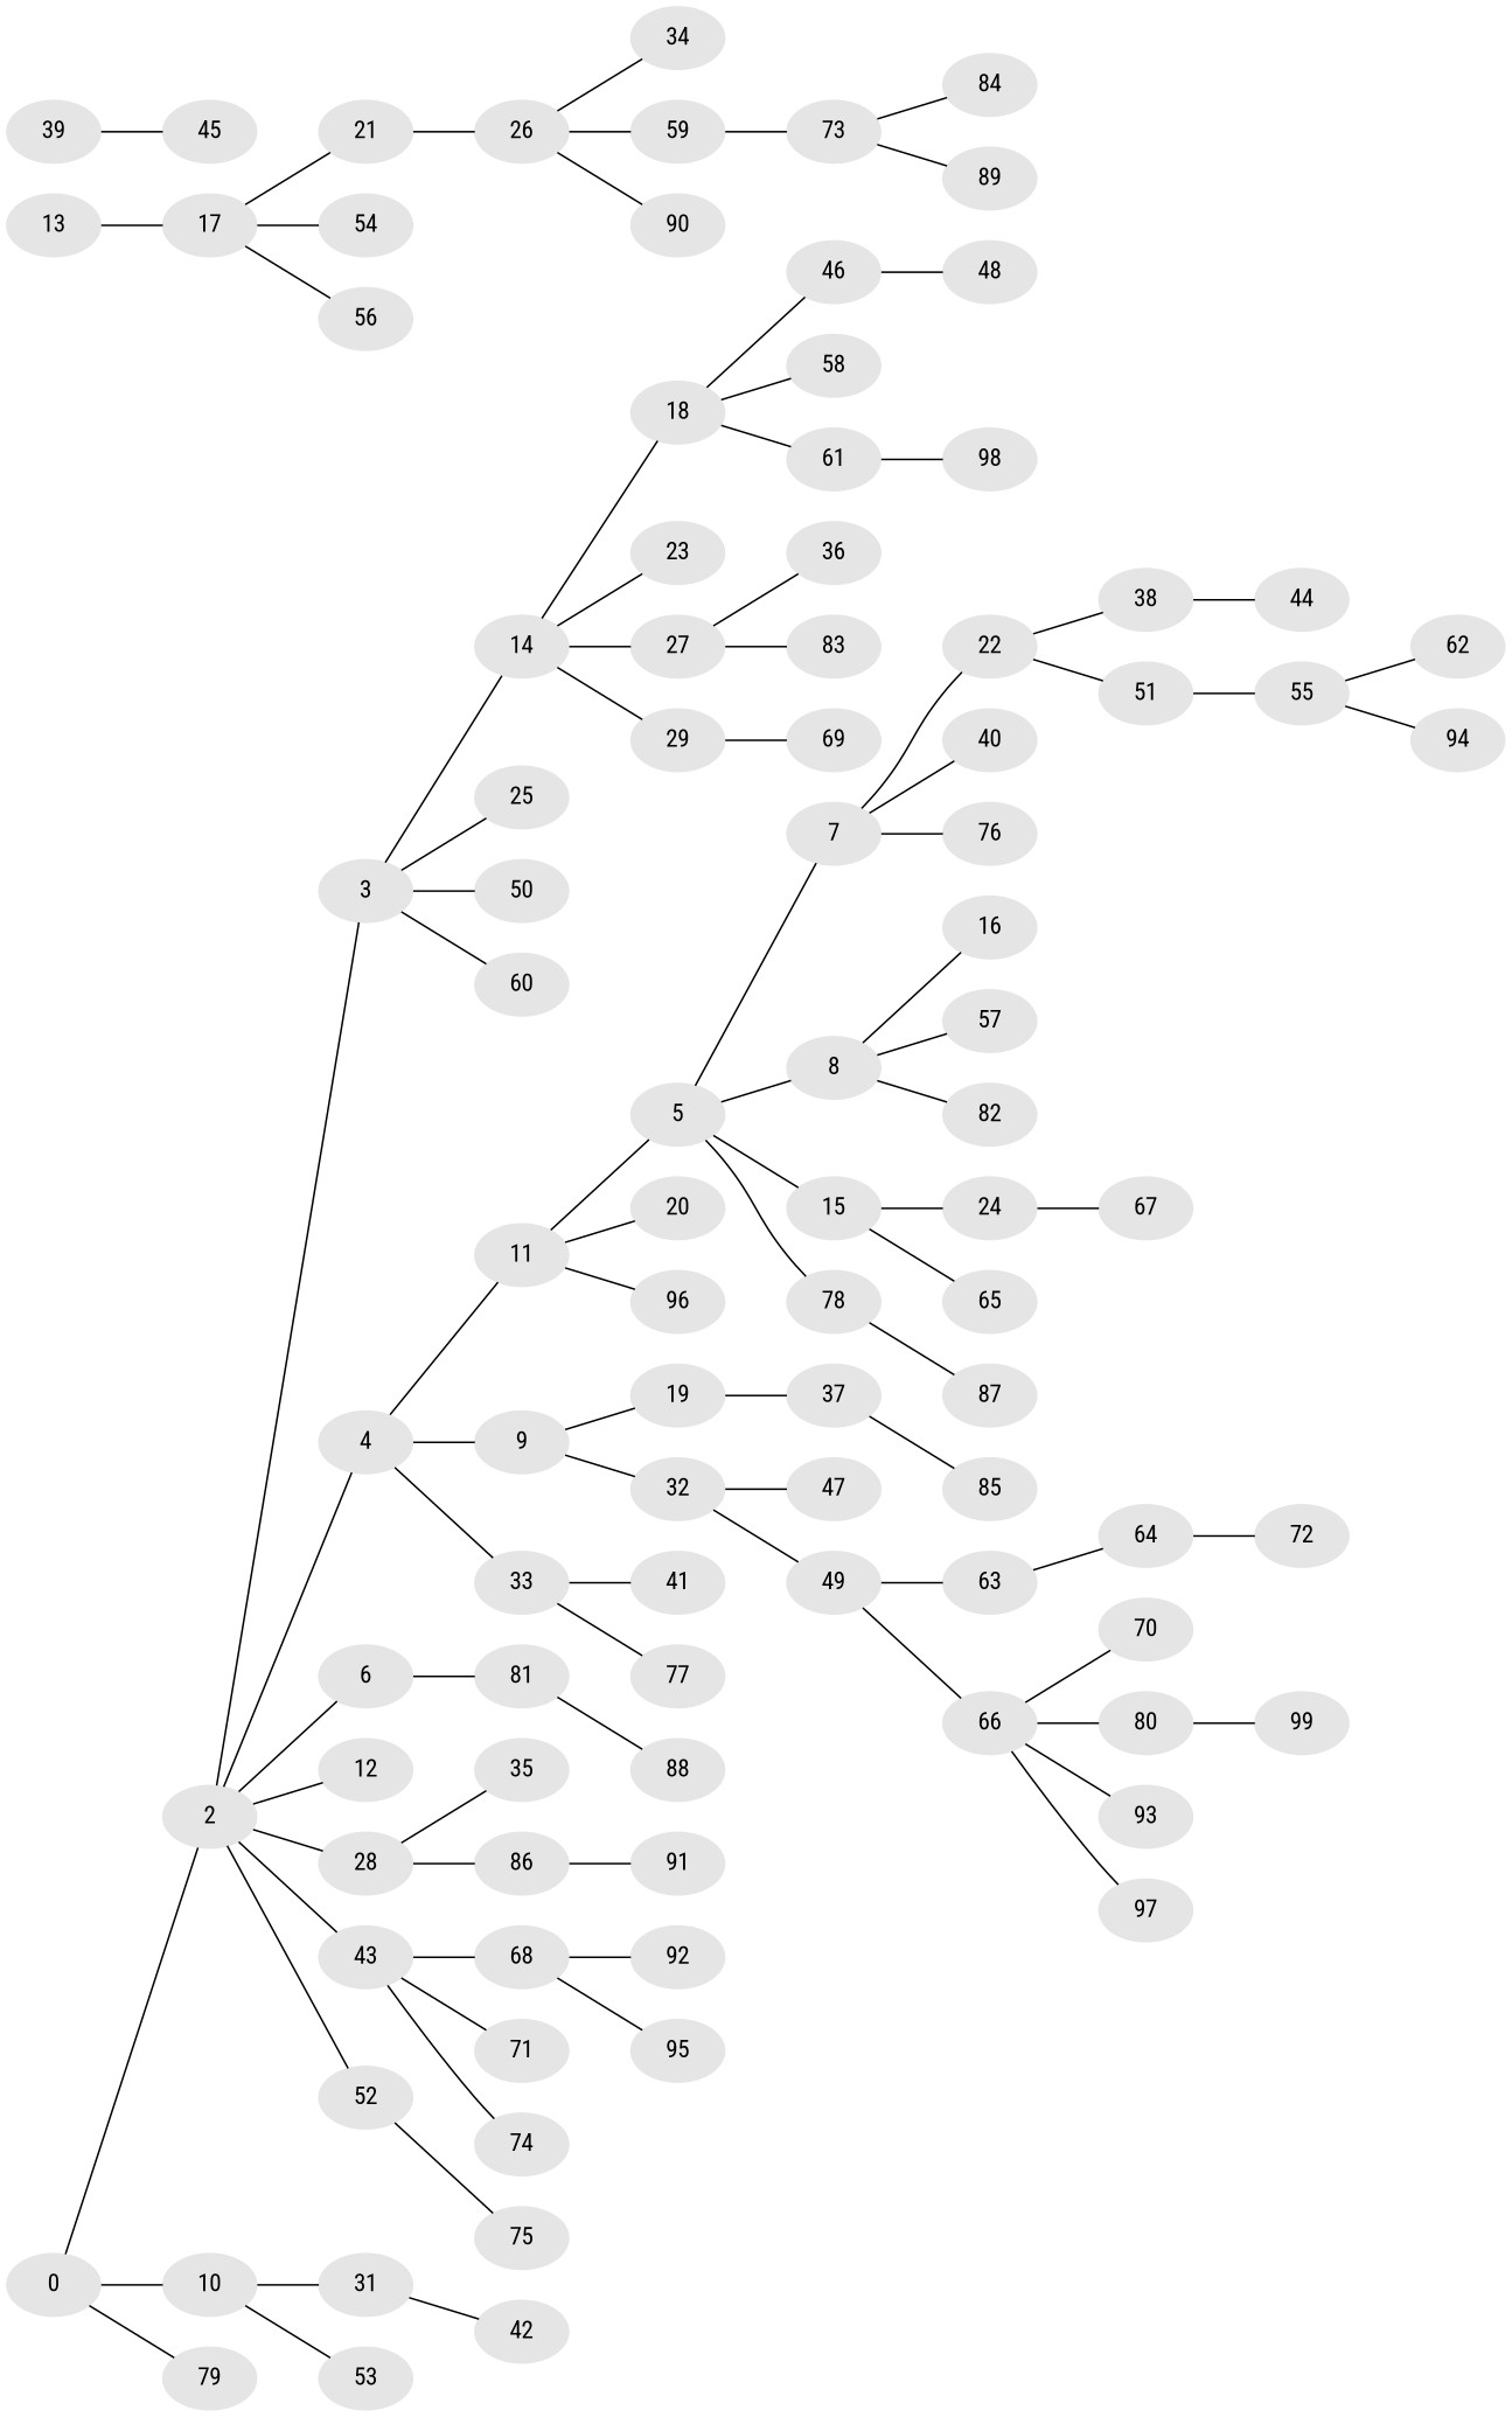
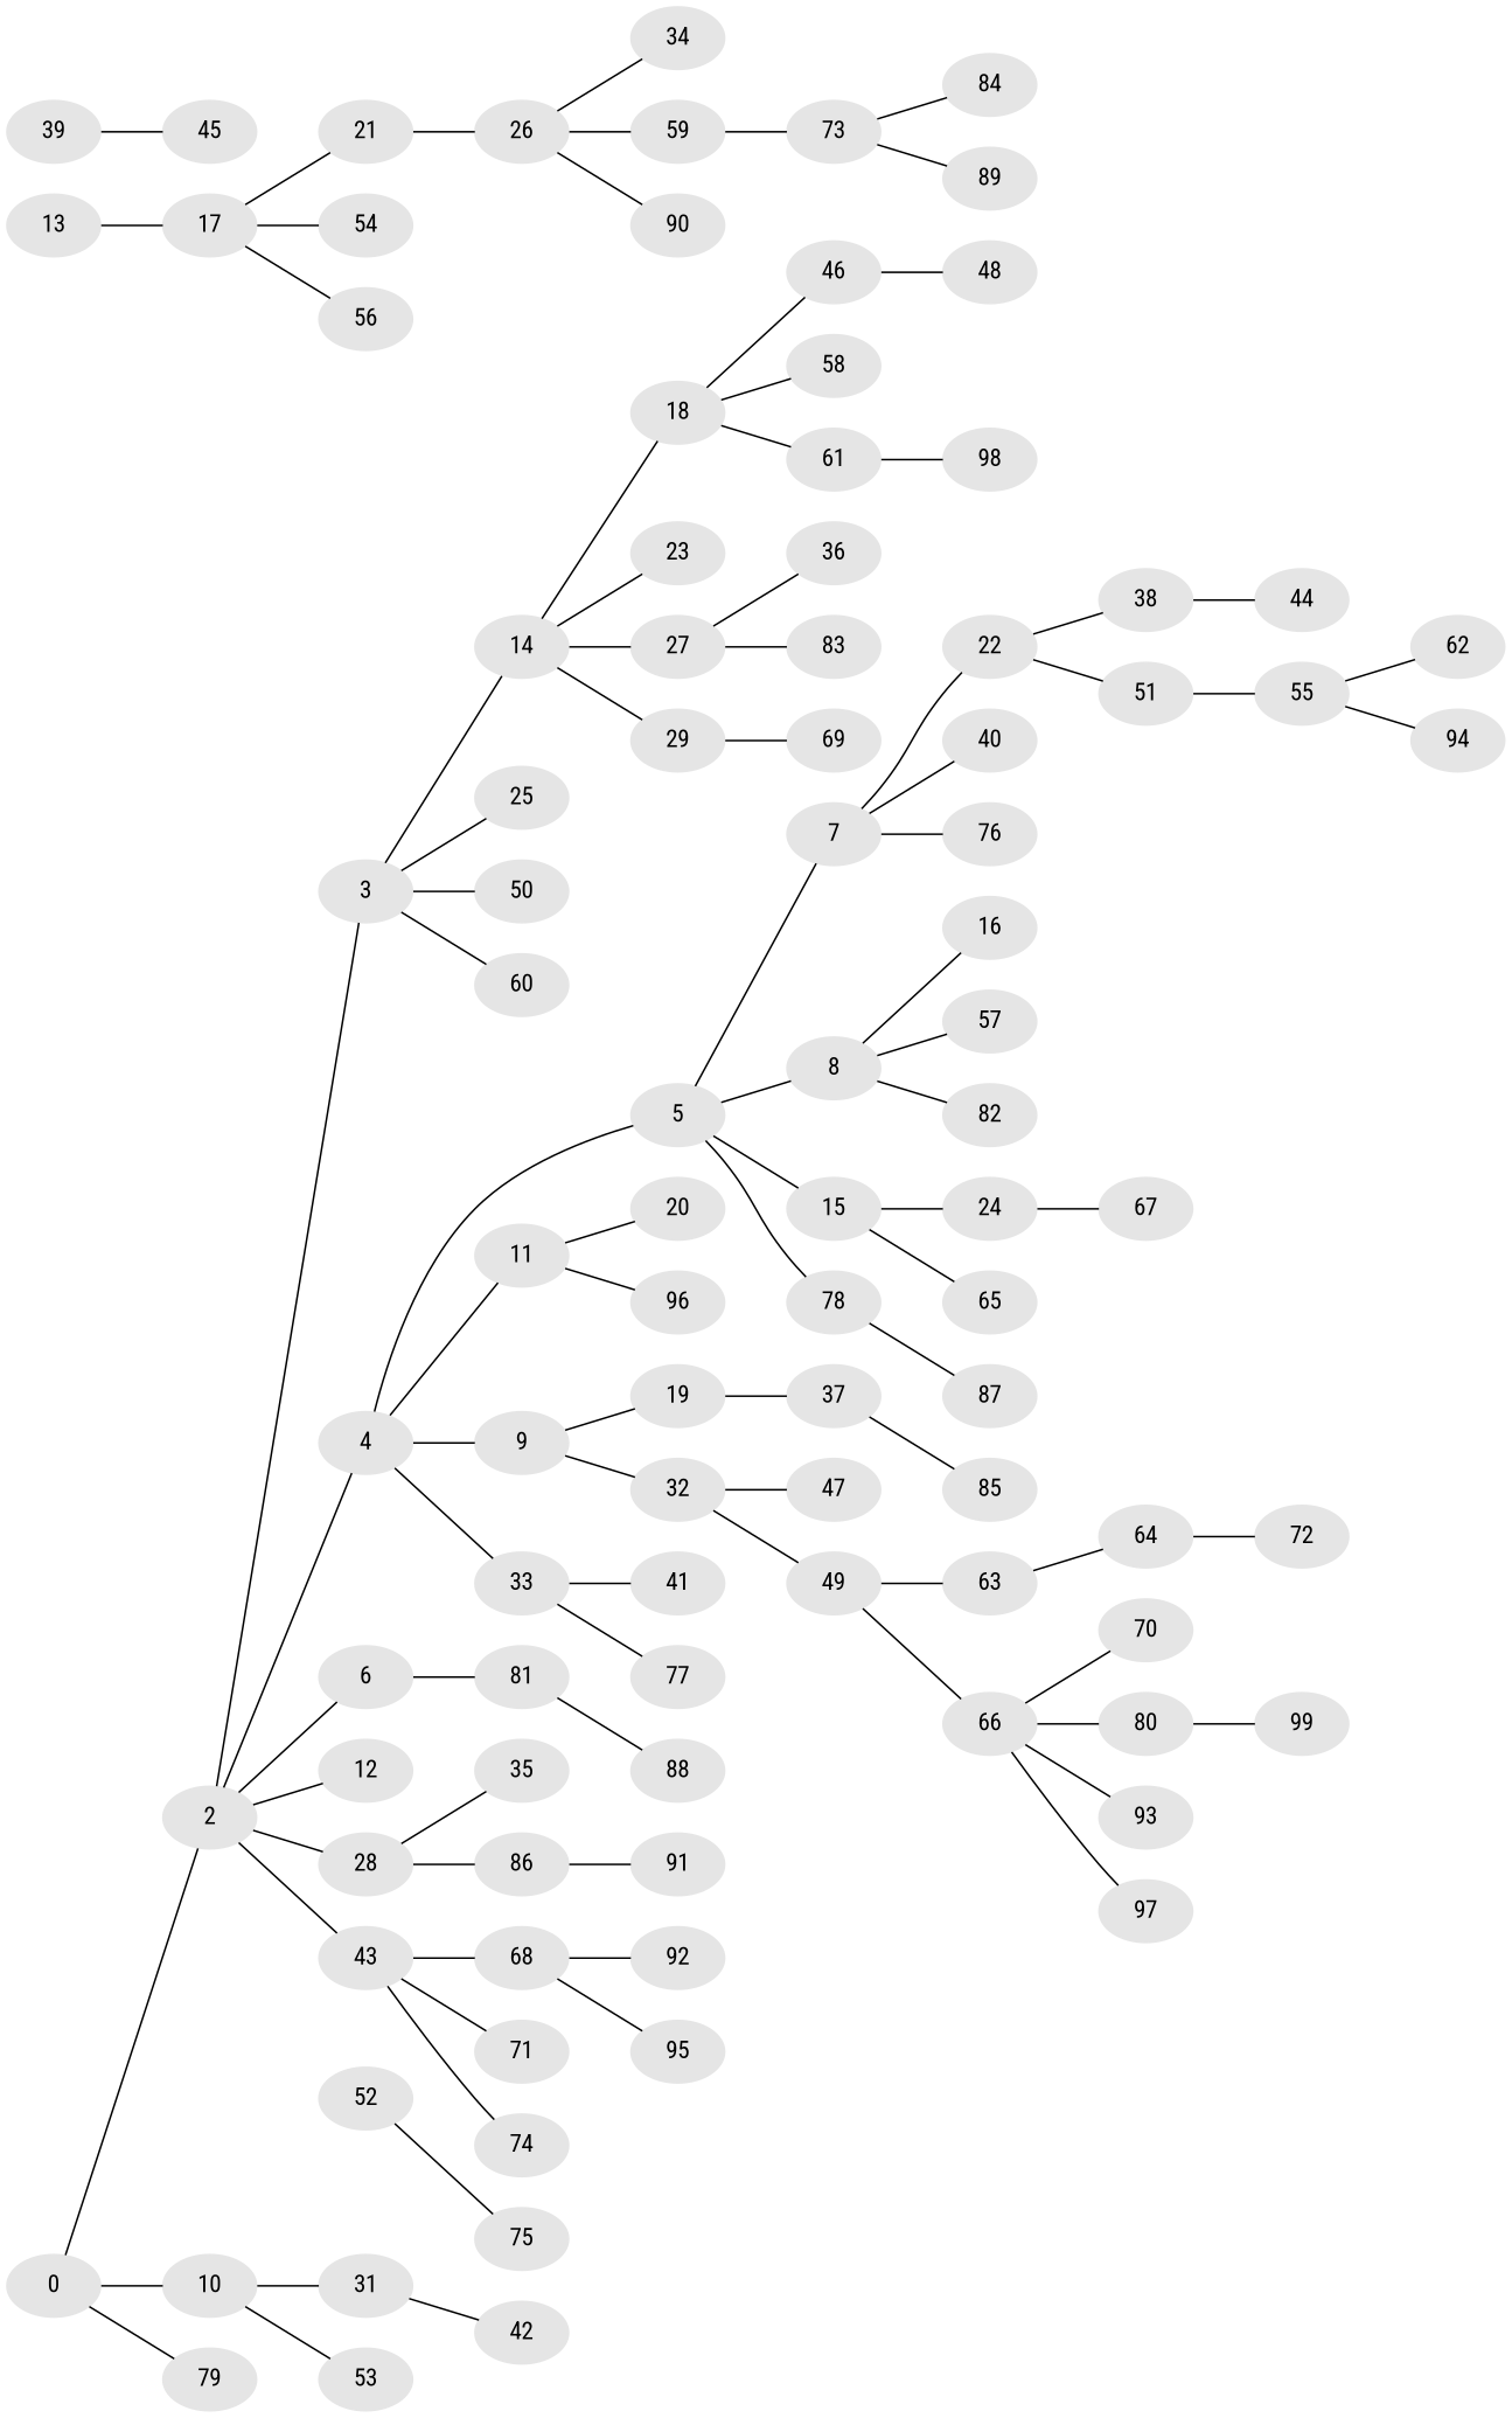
  graph {
    fontname="Roboto Condensed"
    rankdir=LR
    node [color=gray90 fontname="Roboto Condensed" style=filled]
    edge [fontname="Roboto Condensed"]
    n1 [label=0]
    2
    10
    79
    3
    4
    6
    12
    28
    43
    52
    31
    53
    14
    25
    50
    60
    5
    9
    11
    33
    81
    35
    86
    68
    71
    74
    75
    18
    23
    27
    29
    7
    8
    15
    78
    19
    32
    20
    96
    41
    77
    22
    40
    76
    16
    57
    82
    24
    65
    87
    88
    38
    51
    37
    47
    49
    13
    17
    42
    21
    54
    56
    46
    58
    61
    36
    83
    69
    67
    26
    48
    98
    85
    34
    59
    90
    44
    55
    73
    91
    39
    45
    63
    66
    92
    95
    64
    70
    80
    93
    97
    62
    94
    84
    89
    72
    99
    n1 -- 2
    n1 -- 10
    n1 -- 79
    2 -- 3
    2 -- 4
    2 -- 6
    2 -- 12
    2 -- 28
    2 -- 43
-   2 -- 52
    10 -- 31
    10 -- 53
    3 -- 14
    3 -- 25
    3 -- 50
    3 -- 60
-   11 -- 5
+   4 -- 5
    4 -- 9
    4 -- 11
    4 -- 33
    6 -- 81
    28 -- 35
    28 -- 86
    43 -- 68
    43 -- 71
    43 -- 74
    52 -- 75
    31 -- 42
    14 -- 18
    14 -- 23
    14 -- 27
    14 -- 29
    5 -- 7
    5 -- 8
    5 -- 15
    5 -- 78
    9 -- 19
    9 -- 32
    11 -- 20
    11 -- 96
    33 -- 41
    33 -- 77
    81 -- 88
    86 -- 91
    68 -- 92
    68 -- 95
    18 -- 46
    18 -- 58
    18 -- 61
    27 -- 36
    27 -- 83
    29 -- 69
    7 -- 22
    7 -- 40
    7 -- 76
    8 -- 16
    8 -- 57
    8 -- 82
    15 -- 24
    15 -- 65
    78 -- 87
    19 -- 37
    32 -- 47
    32 -- 49
    22 -- 38
    22 -- 51
    24 -- 67
    38 -- 44
    51 -- 55
    37 -- 85
    49 -- 63
    49 -- 66
    13 -- 17
    17 -- 21
    17 -- 54
    17 -- 56
    21 -- 26
    46 -- 48
    61 -- 98
    26 -- 34
    26 -- 59
    26 -- 90
    59 -- 73
    55 -- 62
    55 -- 94
    73 -- 84
    73 -- 89
    39 -- 45
    63 -- 64
    66 -- 70
    66 -- 80
    66 -- 93
    66 -- 97
    64 -- 72
    80 -- 99
  }
